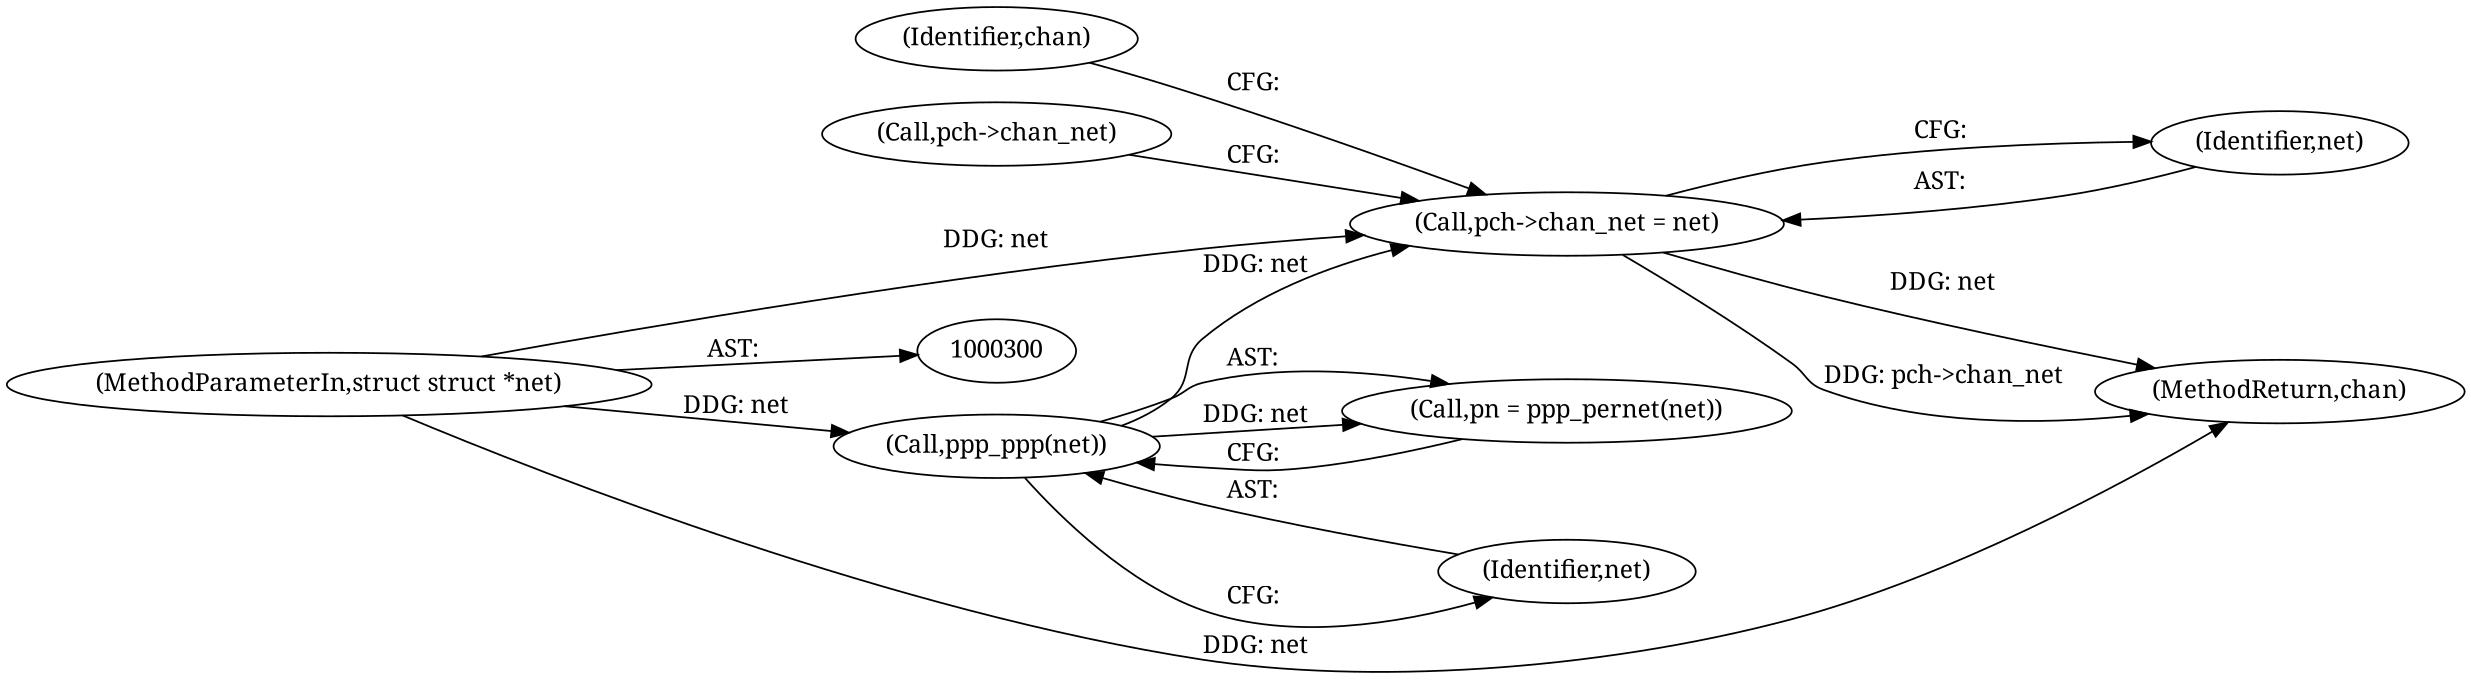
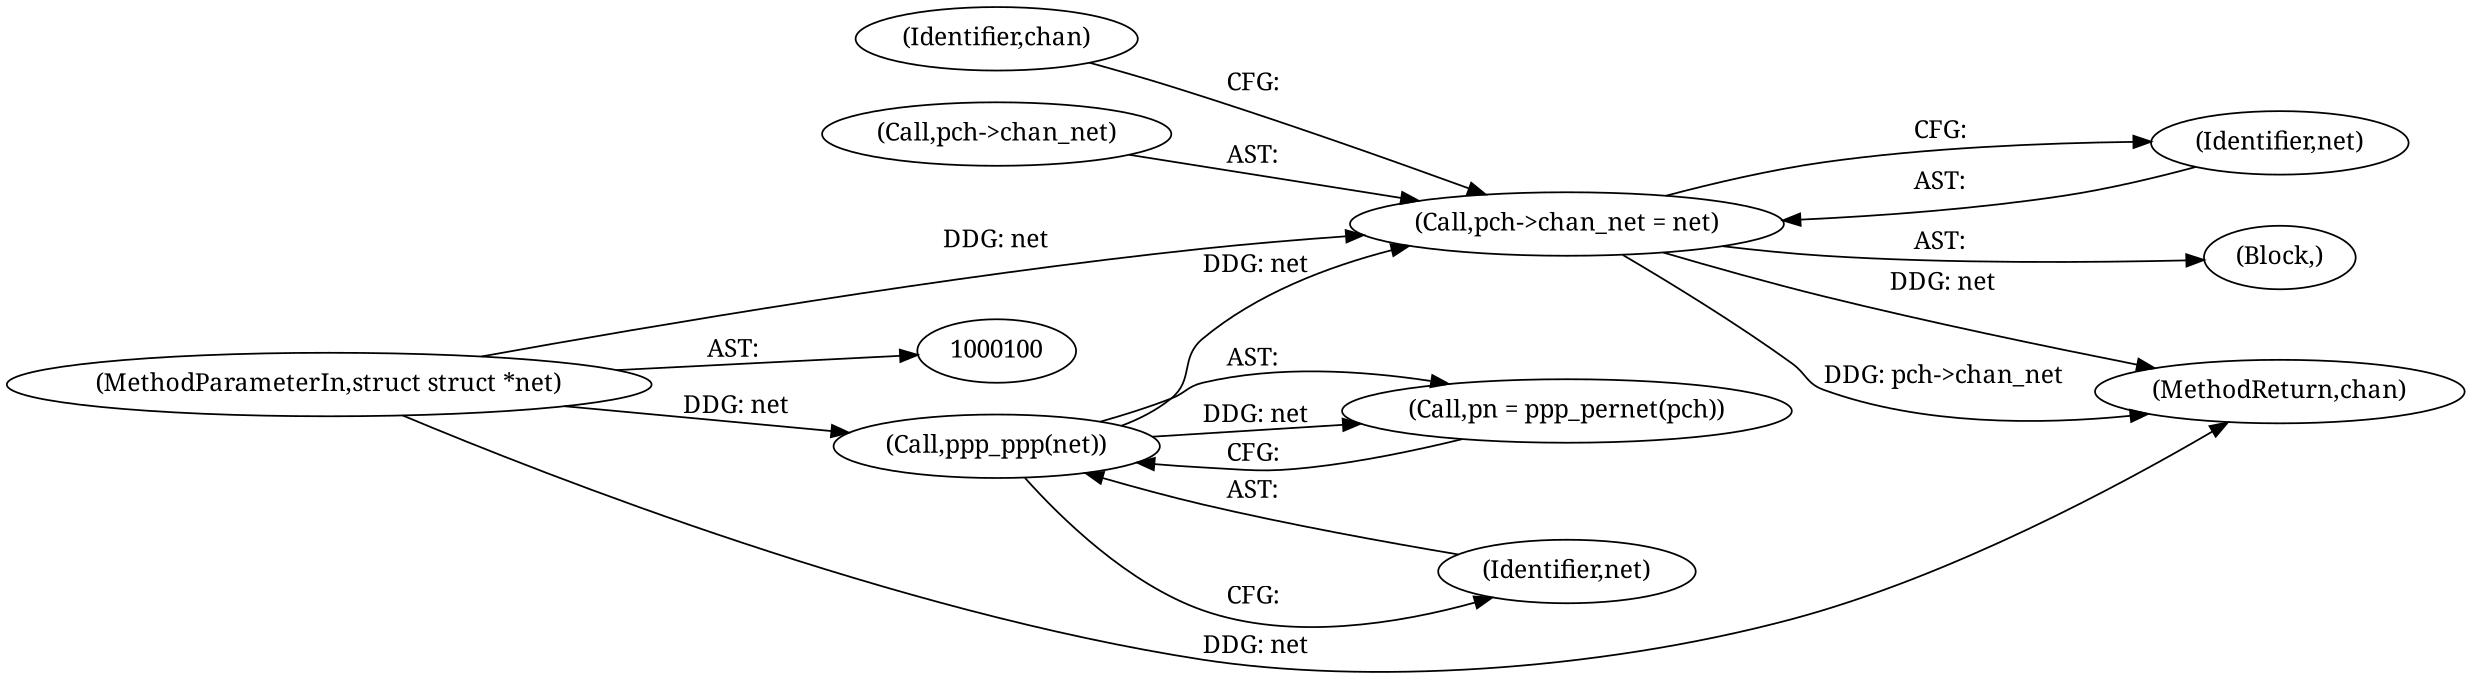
  digraph {
    fontname="Noto Serif"
    rankdir=LR
    node [fontname="Noto Serif"]
    edge [fontname="Noto Serif"]
    n1 [label="(Call,pch->chan_net = net)"]
    n2 [label="(Identifier,net)"]
+   n3 [label="(Block,)"]
    n4 [label="(MethodReturn,chan)"]
    n5 [label="(Call,ppp_ppp(net))"]
-   n6 [label="(Call,pn = ppp_pernet(net))"]
+   n6 [label="(Call,pn = ppp_pernet(pch))"]
    n7 [label="(Identifier,net)"]
    n8 [label="(MethodParameterIn,struct struct *net)"]
-   1000100 [label=1000300]
+   1000100
    n10 [label="(Identifier,chan)"]
    n11 [label="(Call,pch->chan_net)"]
    n1 -> n2 [label="CFG: "]
+   n1 -> n3 [label="AST: "]
    n1 -> n4 [label="DDG: pch->chan_net"]
    n1 -> n4 [label="DDG: net"]
    n2 -> n1 [label="AST: "]
    n5 -> n1 [label="DDG: net"]
    n5 -> n6 [label="AST: "]
    n5 -> n6 [label="DDG: net"]
    n5 -> n7 [label="CFG: "]
    n6 -> n5 [label="CFG: "]
    n7 -> n5 [label="AST: "]
    n8 -> n1 [label="DDG: net"]
    n8 -> n4 [label="DDG: net"]
    n8 -> n5 [label="DDG: net"]
    n8 -> 1000100 [label="AST: "]
    n10 -> n1 [label="CFG: "]
-   n11 -> n1 [label="CFG: "]
+   n11 -> n1 [label="AST: "]
  }
